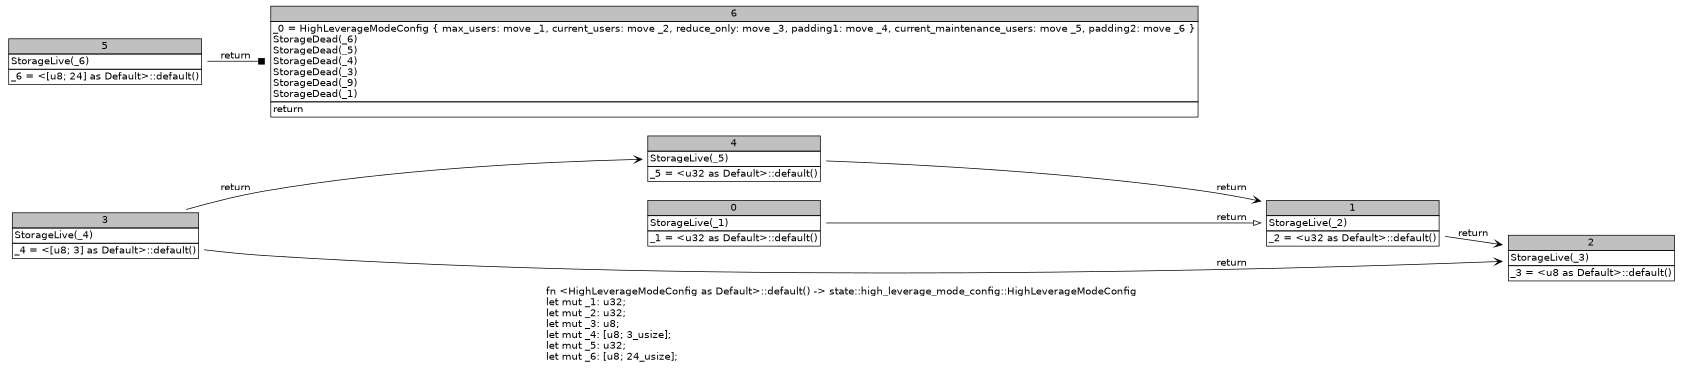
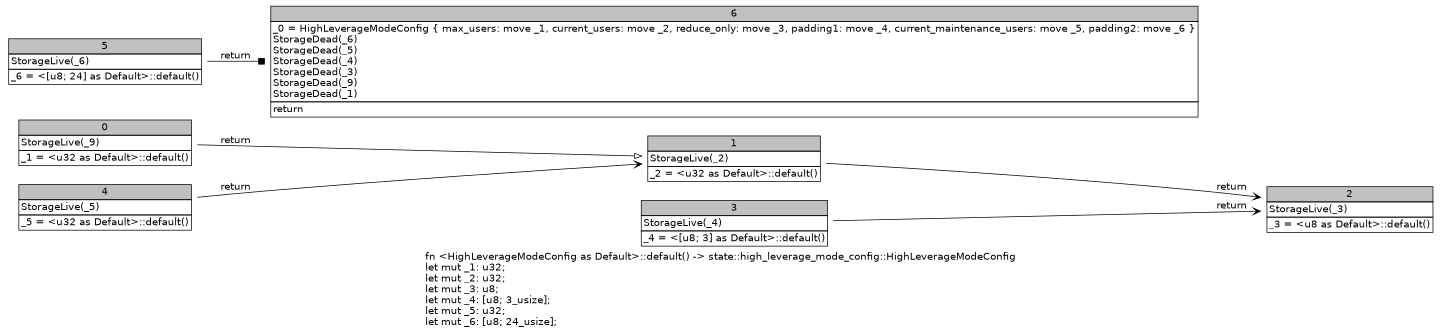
  digraph {
    fontname="DejaVu Sans"
    label=<fn &lt;HighLeverageModeConfig as Default&gt;::default() -&gt; state::high_leverage_mode_config::HighLeverageModeConfig<br align="left"/>let mut _1: u32;<br align="left"/>let mut _2: u32;<br align="left"/>let mut _3: u8;<br align="left"/>let mut _4: [u8; 3_usize];<br align="left"/>let mut _5: u32;<br align="left"/>let mut _6: [u8; 24_usize];<br align="left"/>>
    rankdir=LR
    node [fontname="DejaVu Sans" shape=none]
    edge [arrowhead=vee fontname="DejaVu Sans"]
-   n1 [label=<<table border="0" cellborder="1" cellspacing="0"><tr><td bgcolor="gray" align="center" colspan="1">0</td></tr><tr><td align="left" balign="left">StorageLive(_1)<br/></td></tr><tr><td align="left">_1 = &lt;u32 as Default&gt;::default()</td></tr></table>>]
+   n1 [label=<<table border="0" cellborder="1" cellspacing="0"><tr><td bgcolor="gray" align="center" colspan="1">0</td></tr><tr><td align="left" balign="left">StorageLive(_9)<br/></td></tr><tr><td align="left">_1 = &lt;u32 as Default&gt;::default()</td></tr></table>>]
    n2 [label=<<table border="0" cellborder="1" cellspacing="0"><tr><td bgcolor="gray" align="center" colspan="1">1</td></tr><tr><td align="left" balign="left">StorageLive(_2)<br/></td></tr><tr><td align="left">_2 = &lt;u32 as Default&gt;::default()</td></tr></table>>]
    n3 [label=<<table border="0" cellborder="1" cellspacing="0"><tr><td bgcolor="gray" align="center" colspan="1">2</td></tr><tr><td align="left" balign="left">StorageLive(_3)<br/></td></tr><tr><td align="left">_3 = &lt;u8 as Default&gt;::default()</td></tr></table>>]
    n4 [label=<<table border="0" cellborder="1" cellspacing="0"><tr><td bgcolor="gray" align="center" colspan="1">3</td></tr><tr><td align="left" balign="left">StorageLive(_4)<br/></td></tr><tr><td align="left">_4 = &lt;[u8; 3] as Default&gt;::default()</td></tr></table>>]
    n5 [label=<<table border="0" cellborder="1" cellspacing="0"><tr><td bgcolor="gray" align="center" colspan="1">4</td></tr><tr><td align="left" balign="left">StorageLive(_5)<br/></td></tr><tr><td align="left">_5 = &lt;u32 as Default&gt;::default()</td></tr></table>>]
    n6 [label=<<table border="0" cellborder="1" cellspacing="0"><tr><td bgcolor="gray" align="center" colspan="1">5</td></tr><tr><td align="left" balign="left">StorageLive(_6)<br/></td></tr><tr><td align="left">_6 = &lt;[u8; 24] as Default&gt;::default()</td></tr></table>>]
    n7 [label=<<table border="0" cellborder="1" cellspacing="0"><tr><td bgcolor="gray" align="center" colspan="1">6</td></tr><tr><td align="left" balign="left">_0 = HighLeverageModeConfig { max_users: move _1, current_users: move _2, reduce_only: move _3, padding1: move _4, current_maintenance_users: move _5, padding2: move _6 }<br/>StorageDead(_6)<br/>StorageDead(_5)<br/>StorageDead(_4)<br/>StorageDead(_3)<br/>StorageDead(_9)<br/>StorageDead(_1)<br/></td></tr><tr><td align="left">return</td></tr></table>>]
    n1 -> n2 [arrowhead=onormal label=return]
    n2 -> n3 [label=return]
    n4 -> n3 [label=return]
-   n4 -> n5 [label=return]
    n5 -> n2 [label=return]
    n6 -> n7 [arrowhead=box label=return]
  }
